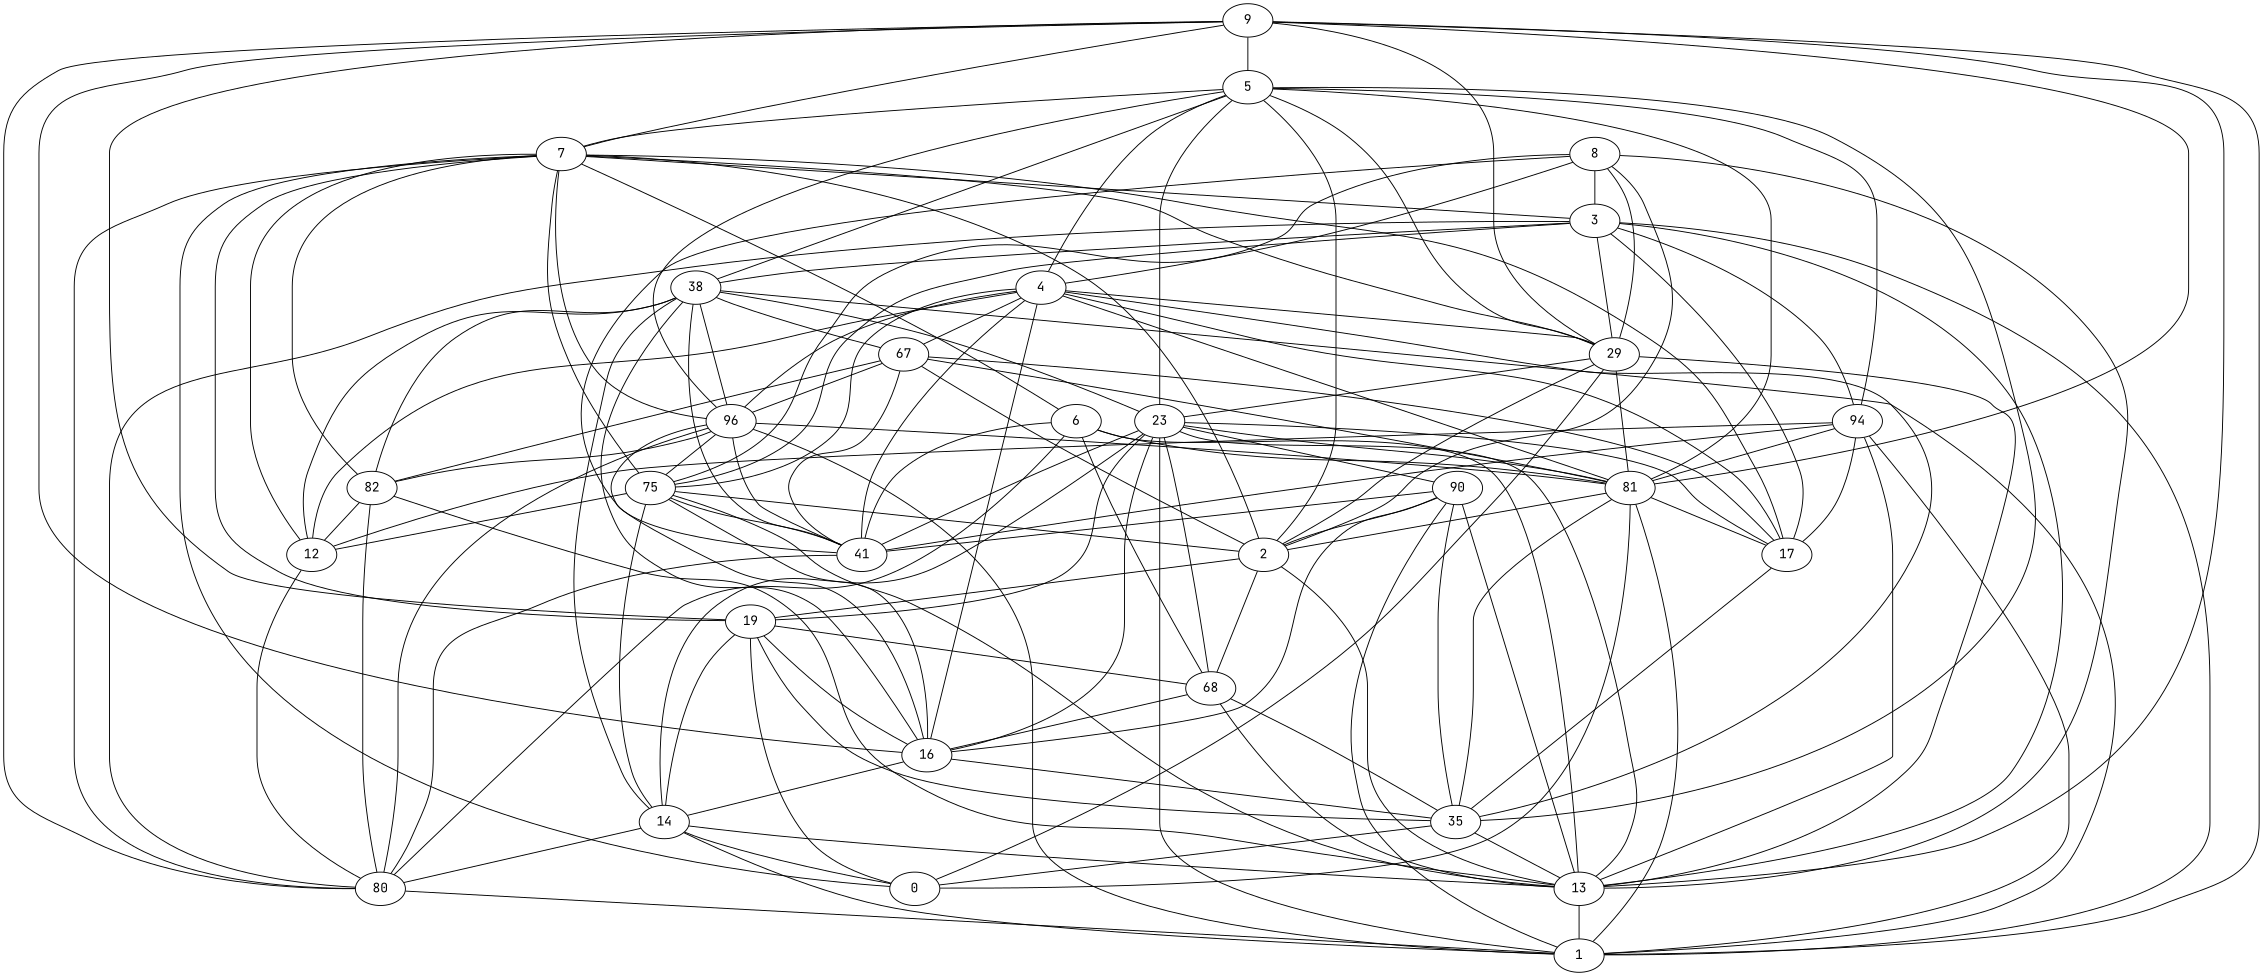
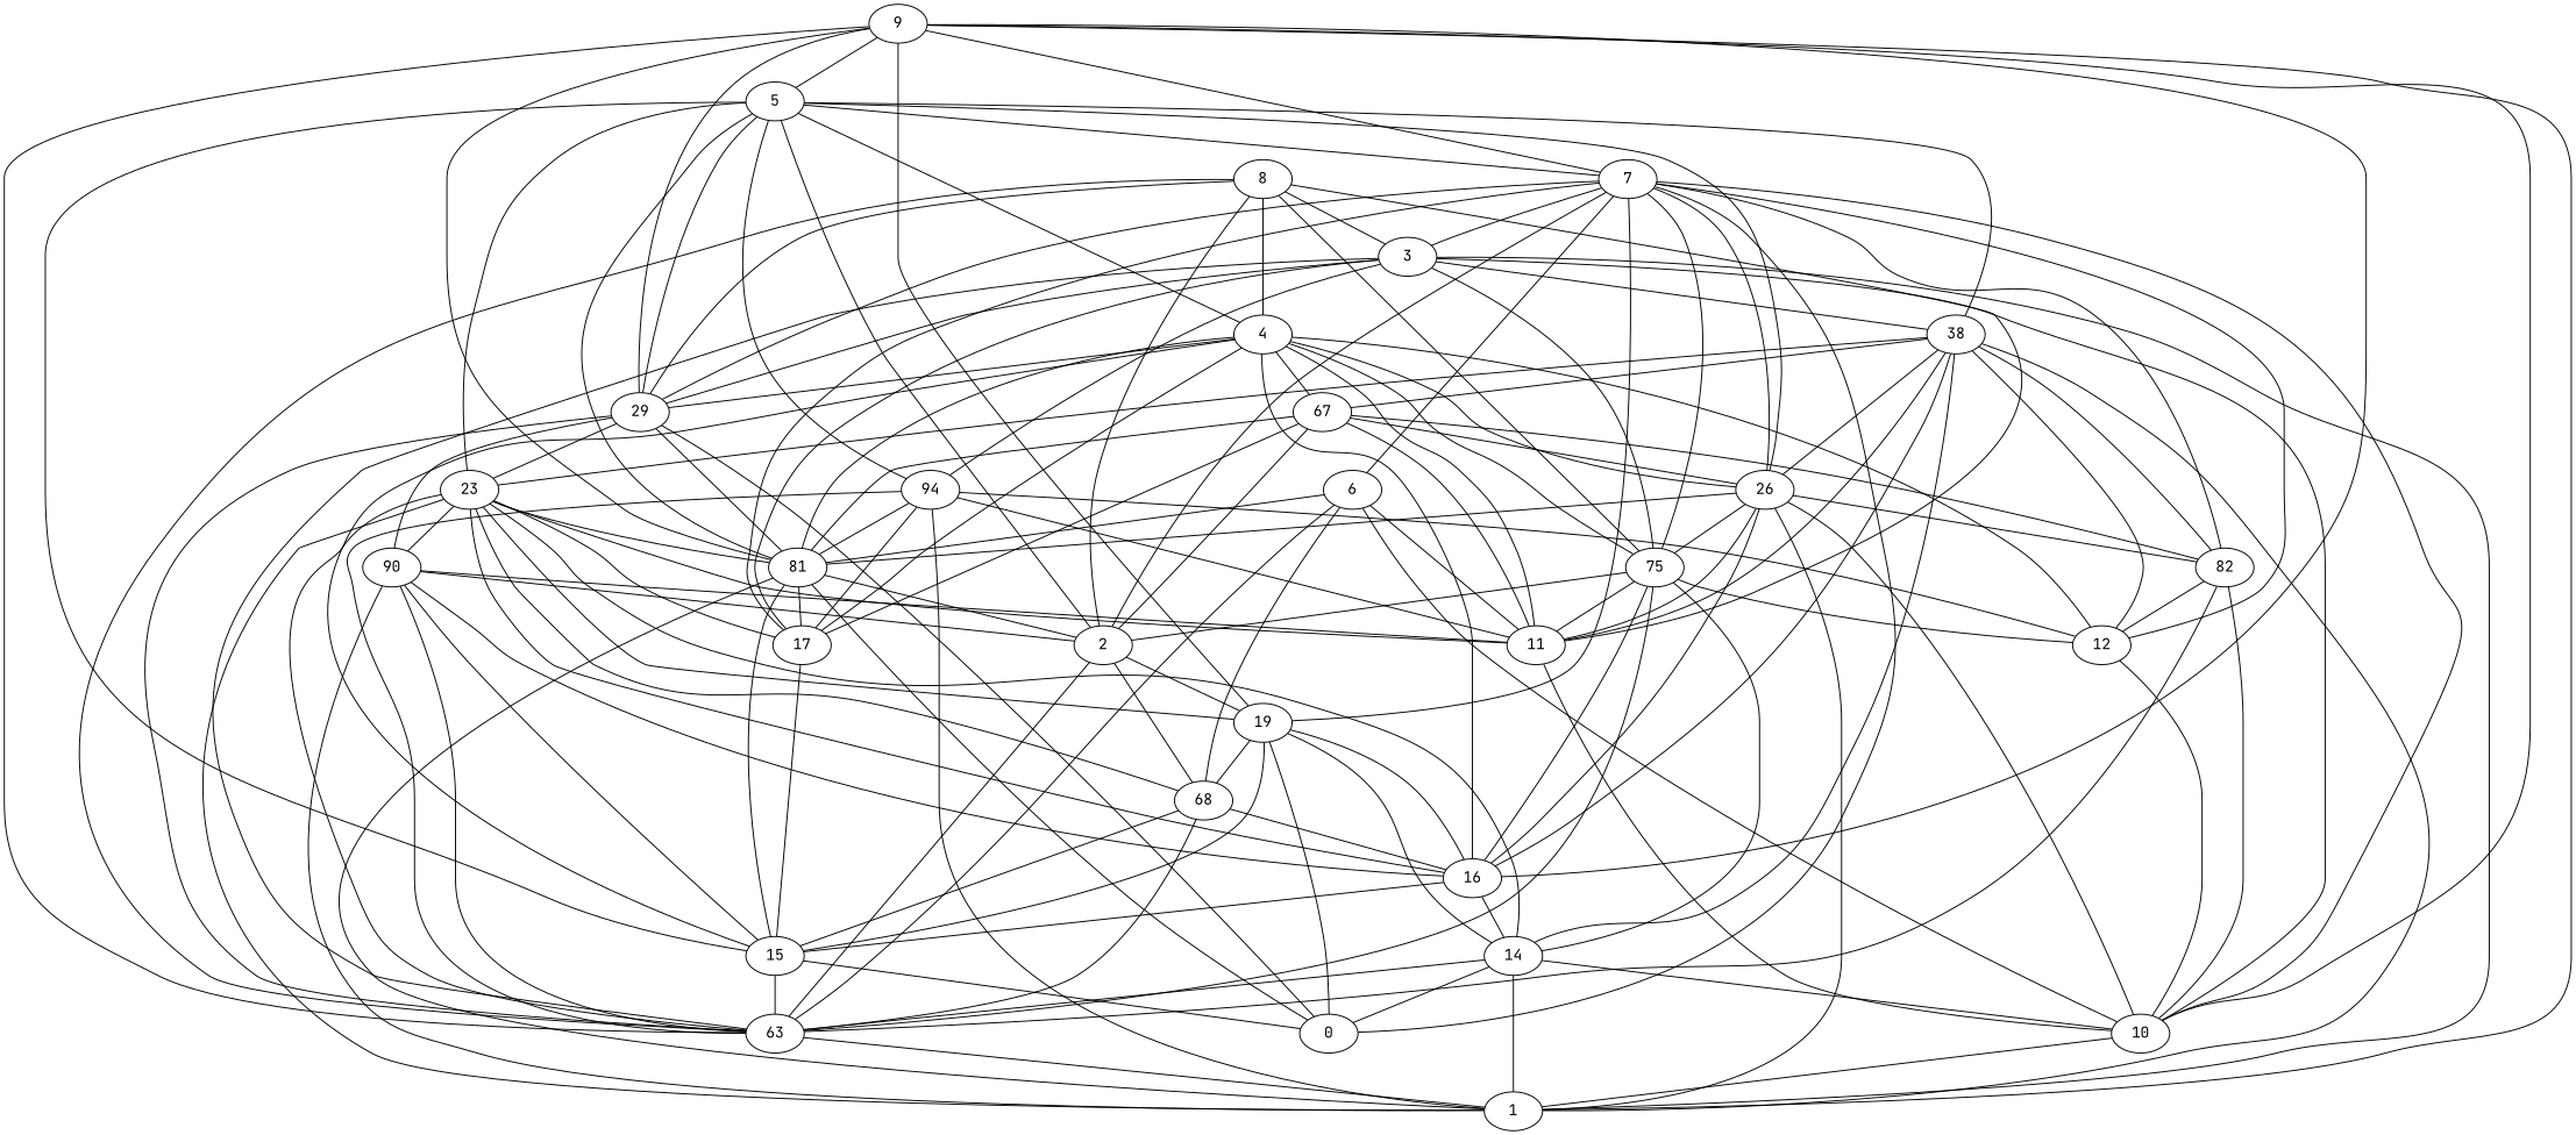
  digraph {
    fontname="JetBrains Mono"
    node [fontname="JetBrains Mono"]
    edge [color=black dir=none fontname="JetBrains Mono"]
    16
-   15 [label=35]
+   15
    14
-   13
+   13 [label=63]
    0
    n6 [label=67]
    2
    n8 [label=82]
    17
-   26 [label=96]
-   11 [label=41]
+   26
+   11
    n12 [label=81]
    19
    n14 [label=68]
    9
-   10 [label=80]
+   10
    5
    1
    7
    29
    23
    n22 [label=38]
    3
    n24 [label=94]
    4
    12
    n27 [label=75]
    6
    n29 [label=90]
    8
    subgraph sub_1 {
      16
      15
      14
      13
      0
      n6
      2
      n8
      17
      26
      11
      n12
      19
      n14
      9
      10
      5
      1
      7
      29
      23
      n22
      3
      n24
      4
      12
      n27
      6
      n29
      8
    }
    16 -> 15
    16 -> 14
    15 -> 13
    15 -> 0
    14 -> 13
    14 -> 0
    14 -> 10
    14 -> 1
    13 -> 1
    n6 -> 2
    n6 -> n8
    n6 -> 17
    n6 -> 26
    n6 -> 11
    n6 -> n12
    2 -> 13
    2 -> 19
    2 -> n14
    n8 -> 13
    n8 -> 10
    n8 -> 12
    17 -> 15
    26 -> 16
    26 -> n8
    26 -> 11
    26 -> n12
    26 -> 10
    26 -> 1
    26 -> n27
    11 -> 10
    n12 -> 15
    n12 -> 0
    n12 -> 2
    n12 -> 17
    n12 -> 1
    19 -> 16
    19 -> 15
    19 -> 14
    19 -> 0
    19 -> n14
    n14 -> 16
    n14 -> 15
    n14 -> 13
    9 -> 16
    9 -> 13
    9 -> n12
    9 -> 19
    9 -> 10
    9 -> 5
    9 -> 1
    9 -> 7
    9 -> 29
    10 -> 1
    5 -> 15
    5 -> 2
    5 -> 26
    5 -> n12
    5 -> 7
    5 -> 29
    5 -> 23
    5 -> n22
    5 -> n24
    5 -> 4
    7 -> 0
    7 -> 2
    7 -> n8
    7 -> 17
    7 -> 26
    7 -> 19
    7 -> 10
    7 -> 29
    7 -> 3
    7 -> 12
    7 -> n27
    7 -> 6
    29 -> 13
    29 -> 0
-   29 -> 2
+   29 -> n29
    29 -> n12
    29 -> 23
    23 -> 16
    23 -> 14
    23 -> 13
    23 -> 17
    23 -> 11
    23 -> n12
    23 -> 19
    23 -> n14
    23 -> 1
    23 -> n29
    n22 -> 16
    n22 -> 14
    n22 -> n6
    n22 -> n8
    n22 -> 26
    n22 -> 11
    n22 -> 1
    n22 -> 23
    n22 -> 12
    3 -> 13
    3 -> 17
    3 -> 10
    3 -> 1
    3 -> 29
    3 -> n22
    3 -> n24
    3 -> n27
    n24 -> 13
    n24 -> 17
    n24 -> 11
    n24 -> n12
    n24 -> 1
    n24 -> 12
    4 -> 16
    4 -> 15
    4 -> n6
    4 -> 17
    4 -> 26
    4 -> 11
    4 -> n12
    4 -> 29
    4 -> 12
    4 -> n27
    12 -> 10
    n27 -> 16
    n27 -> 14
    n27 -> 13
    n27 -> 2
    n27 -> 11
    n27 -> 12
    6 -> 13
    6 -> 11
    6 -> n12
    6 -> n14
    6 -> 10
    n29 -> 16
    n29 -> 15
    n29 -> 13
    n29 -> 2
    n29 -> 11
    n29 -> 1
    8 -> 13
    8 -> 2
    8 -> 11
    8 -> 29
    8 -> 3
    8 -> 4
    8 -> n27
  }
